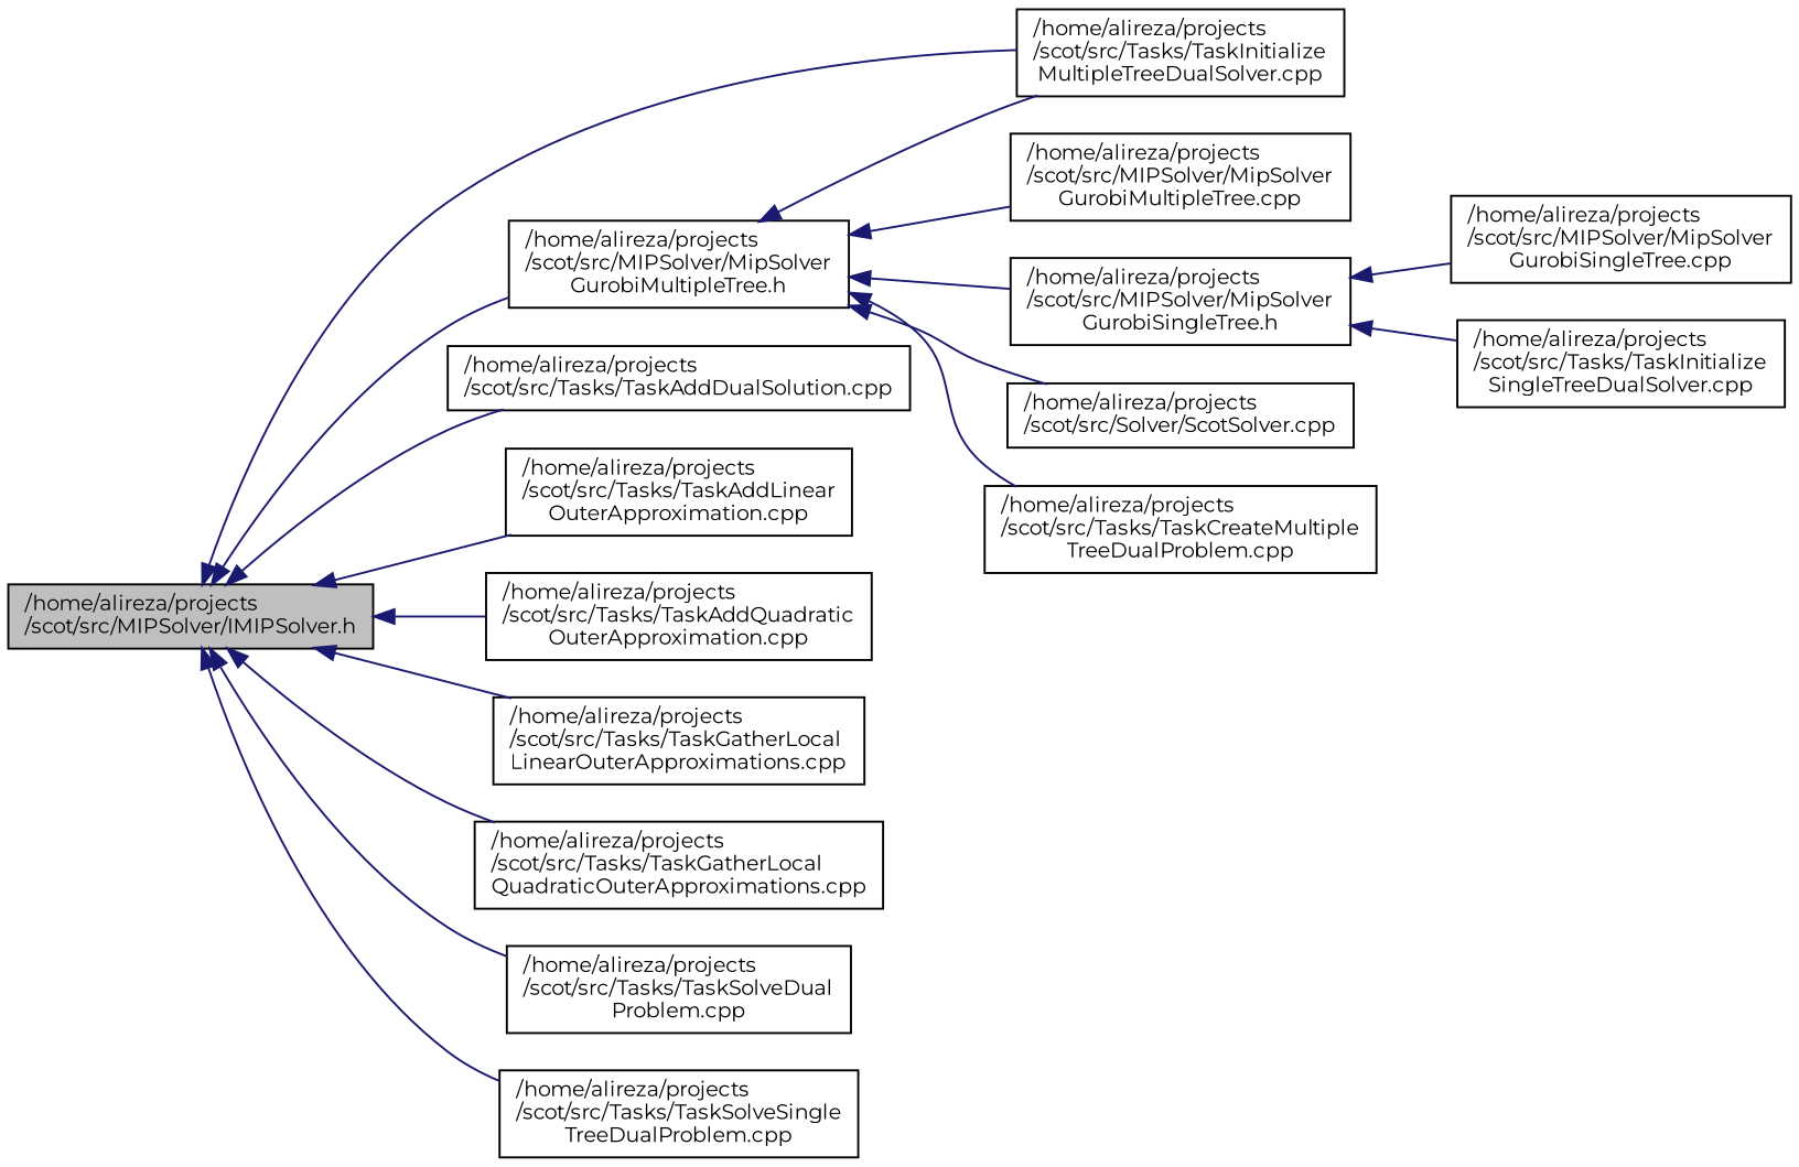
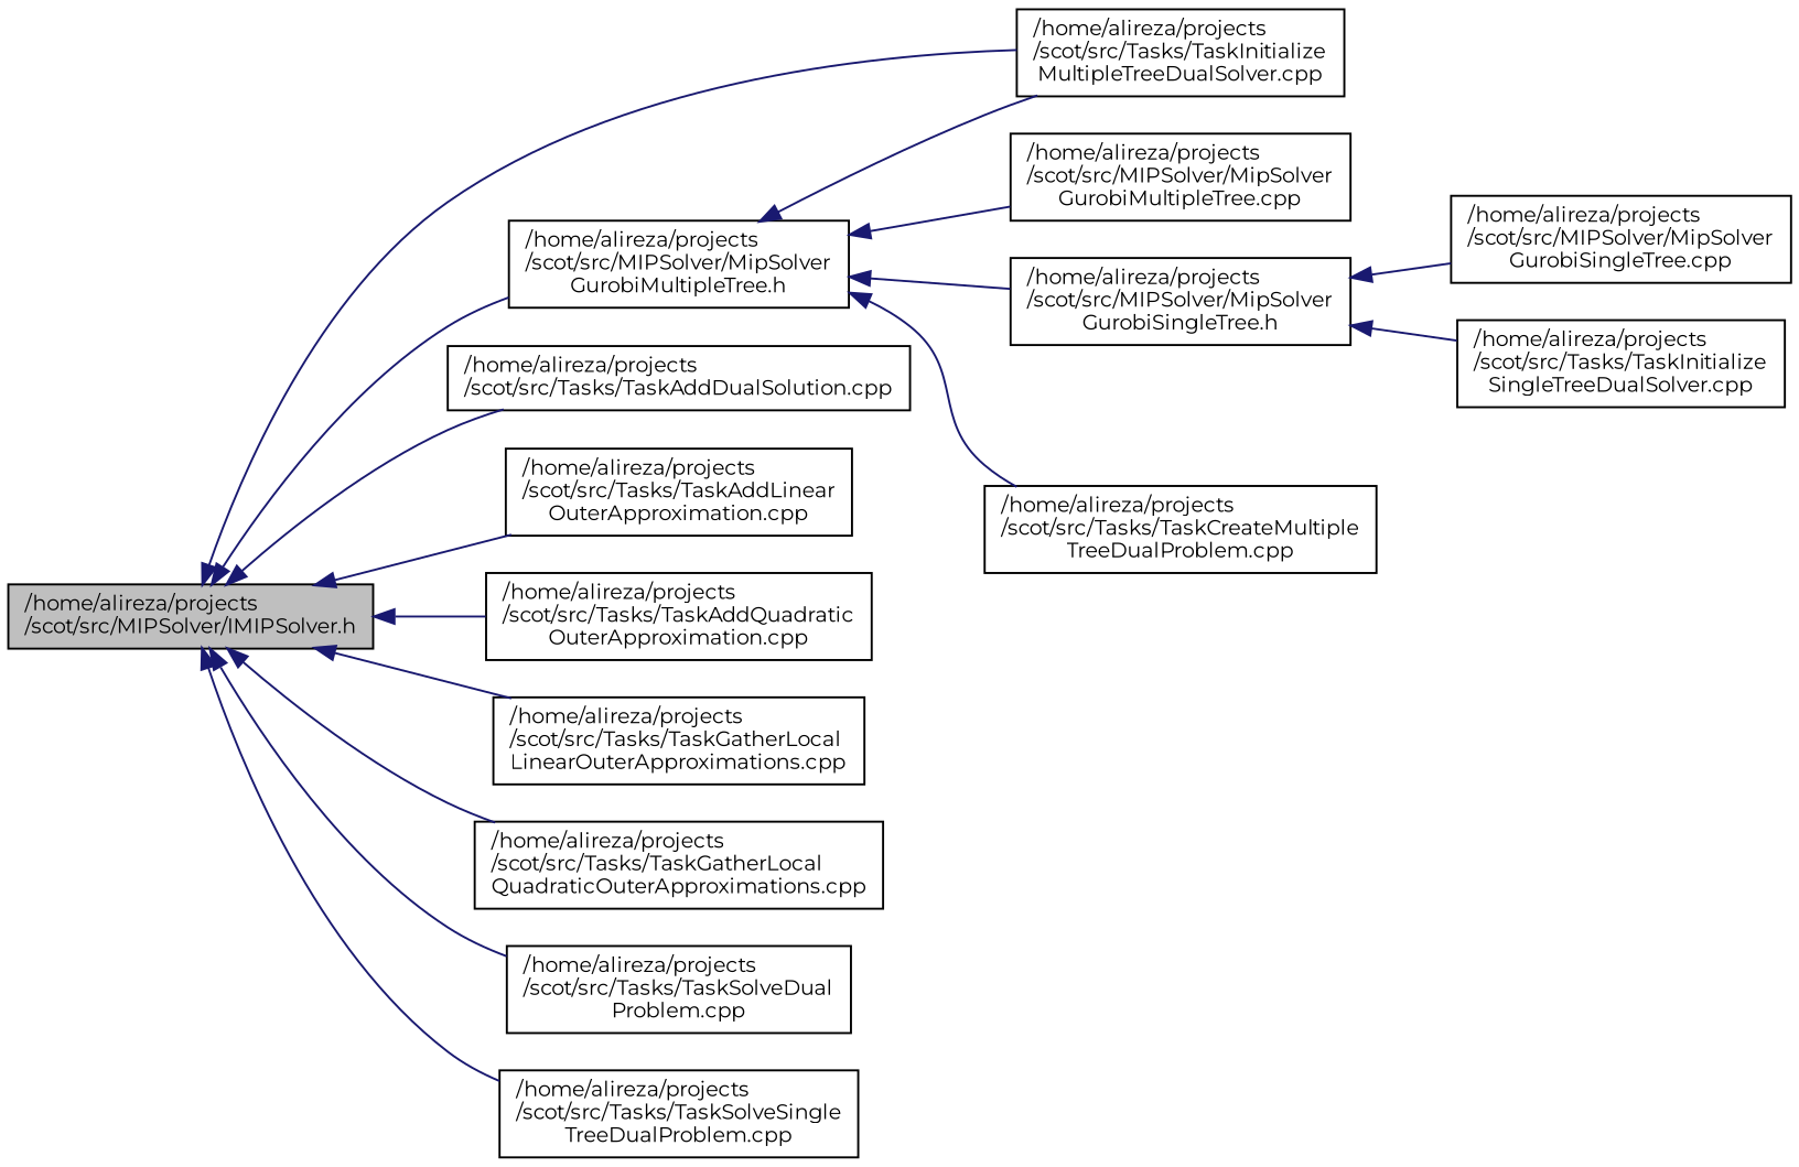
  digraph {
    rankdir=LR
    fontname=Montserrat
    node [color=black fillcolor=white fontname=Montserrat fontsize=10 shape=record style=filled]
    edge [color=midnightblue dir=back fontname=Montserrat fontsize=10 labelfontname=Helvetica labelfontsize=10 style=solid]
    n1 [fillcolor=grey75 fontcolor=black height=0.2 label="/home/alireza/projects\l/scot/src/MIPSolver/IMIPSolver.h" width=0.4]
    n2 [height=0.2 label="/home/alireza/projects\l/scot/src/MIPSolver/MipSolver\lGurobiMultipleTree.h" width=0.4]
    n3 [height=0.2 label="/home/alireza/projects\l/scot/src/Tasks/TaskInitialize\lMultipleTreeDualSolver.cpp" width=0.4]
    n4 [height=0.2 label="/home/alireza/projects\l/scot/src/Tasks/TaskAddDualSolution.cpp" width=0.4]
    n5 [height=0.2 label="/home/alireza/projects\l/scot/src/Tasks/TaskAddLinear\lOuterApproximation.cpp" width=0.4]
    n6 [height=0.2 label="/home/alireza/projects\l/scot/src/Tasks/TaskAddQuadratic\lOuterApproximation.cpp" width=0.4]
    n7 [height=0.2 label="/home/alireza/projects\l/scot/src/Tasks/TaskGatherLocal\lLinearOuterApproximations.cpp" width=0.4]
    n8 [height=0.2 label="/home/alireza/projects\l/scot/src/Tasks/TaskGatherLocal\lQuadraticOuterApproximations.cpp" width=0.4]
    n9 [height=0.2 label="/home/alireza/projects\l/scot/src/Tasks/TaskSolveDual\lProblem.cpp" width=0.4]
    n10 [height=0.2 label="/home/alireza/projects\l/scot/src/Tasks/TaskSolveSingle\lTreeDualProblem.cpp" width=0.4]
    n11 [height=0.2 label="/home/alireza/projects\l/scot/src/MIPSolver/MipSolver\lGurobiMultipleTree.cpp" width=0.4]
    n12 [height=0.2 label="/home/alireza/projects\l/scot/src/MIPSolver/MipSolver\lGurobiSingleTree.h" width=0.4]
-   n13 [height=0.2 label="/home/alireza/projects\l/scot/src/Solver/ScotSolver.cpp" width=0.4]
    n14 [height=0.2 label="/home/alireza/projects\l/scot/src/Tasks/TaskCreateMultiple\lTreeDualProblem.cpp" width=0.4]
    n15 [height=0.2 label="/home/alireza/projects\l/scot/src/MIPSolver/MipSolver\lGurobiSingleTree.cpp" width=0.4]
    n16 [height=0.2 label="/home/alireza/projects\l/scot/src/Tasks/TaskInitialize\lSingleTreeDualSolver.cpp" width=0.4]
    n1 -> n2
    n1 -> n3
    n1 -> n4
    n1 -> n5
    n1 -> n6
    n1 -> n7
    n1 -> n8
    n1 -> n9
    n1 -> n10
    n2 -> n3
    n2 -> n11
    n2 -> n12
-   n2 -> n13
    n2 -> n14
    n12 -> n15
    n12 -> n16
  }
